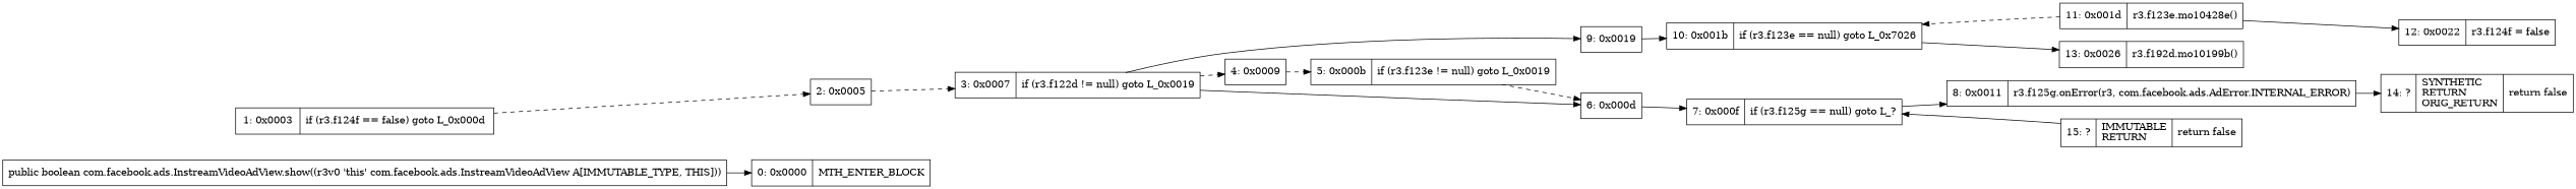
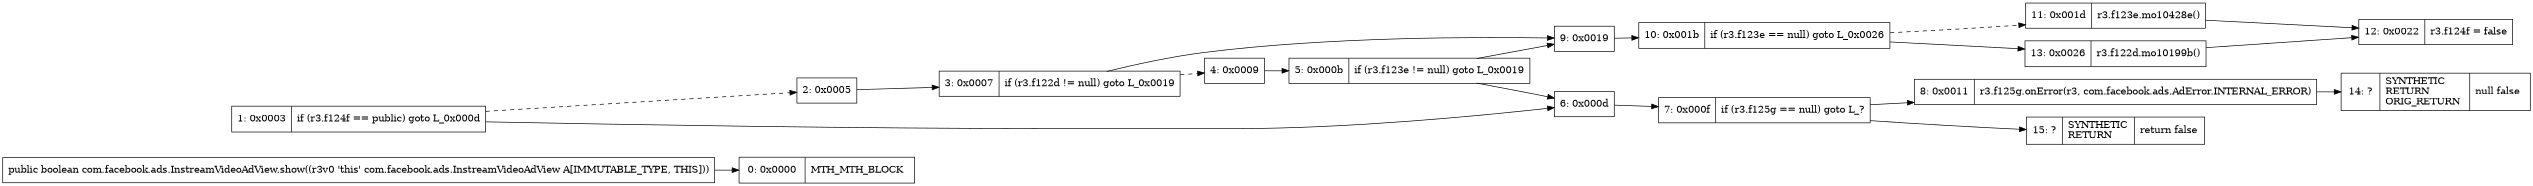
  digraph {
    rankdir=LR
    node [shape=record]
-   n1 [label="{0\:\ 0x0000|MTH_ENTER_BLOCK\l}"]
-   n2 [label="{1\:\ 0x0003|if (r3.f124f == false) goto L_0x000d\l}"]
+   n1 [label="{0\:\ 0x0000|MTH_MTH_BLOCK\l}"]
+   n2 [label="{1\:\ 0x0003|if (r3.f124f == public) goto L_0x000d\l}"]
    n3 [label="{2\:\ 0x0005}"]
    n4 [label="{6\:\ 0x000d}"]
    n5 [label="{3\:\ 0x0007|if (r3.f122d != null) goto L_0x0019\l}"]
    n6 [label="{7\:\ 0x000f|if (r3.f125g == null) goto L_?\l}"]
    n7 [label="{4\:\ 0x0009}"]
    n8 [label="{9\:\ 0x0019}"]
    n9 [label="{5\:\ 0x000b|if (r3.f123e != null) goto L_0x0019\l}"]
-   n10 [label="{10\:\ 0x001b|if (r3.f123e == null) goto L_0x7026\l}"]
+   n10 [label="{10\:\ 0x001b|if (r3.f123e == null) goto L_0x0026\l}"]
    n11 [label="{8\:\ 0x0011|r3.f125g.onError(r3, com.facebook.ads.AdError.INTERNAL_ERROR)\l}"]
-   n12 [label="{15\:\ ?|IMMUTABLE\lRETURN\l|return false\l}"]
-   n13 [label="{14\:\ ?|SYNTHETIC\lRETURN\lORIG_RETURN\l|return false\l}"]
+   n12 [label="{15\:\ ?|SYNTHETIC\lRETURN\l|return false\l}"]
+   n13 [label="{14\:\ ?|SYNTHETIC\lRETURN\lORIG_RETURN\l|null false\l}"]
    n14 [label="{11\:\ 0x001d|r3.f123e.mo10428e()\l}"]
-   n15 [label="{13\:\ 0x0026|r3.f192d.mo10199b()\l}"]
+   n15 [label="{13\:\ 0x0026|r3.f122d.mo10199b()\l}"]
    n16 [label="{12\:\ 0x0022|r3.f124f = false\l}"]
    n17 [label="{public boolean com.facebook.ads.InstreamVideoAdView.show((r3v0 'this' com.facebook.ads.InstreamVideoAdView A[IMMUTABLE_TYPE, THIS])) }"]
    n2 -> n3 [style=dashed]
-   n5 -> n4
-   n3 -> n5 [style=dashed]
+   n2 -> n4
+   n3 -> n5
    n4 -> n6
    n5 -> n7 [style=dashed]
    n5 -> n8
    n6 -> n11 [style=solid]
-   n12 -> n6
-   n7 -> n9 [style=dashed]
+   n6 -> n12
+   n7 -> n9
    n8 -> n10
-   n9 -> n4 [style=dashed]
-   n14 -> n10 [style=dashed]
+   n9 -> n4 [style=solid]
+   n9 -> n8
+   n10 -> n14 [style=dashed]
    n10 -> n15
    n11 -> n13
    n14 -> n16
+   n15 -> n16
    n17 -> n1
  }
